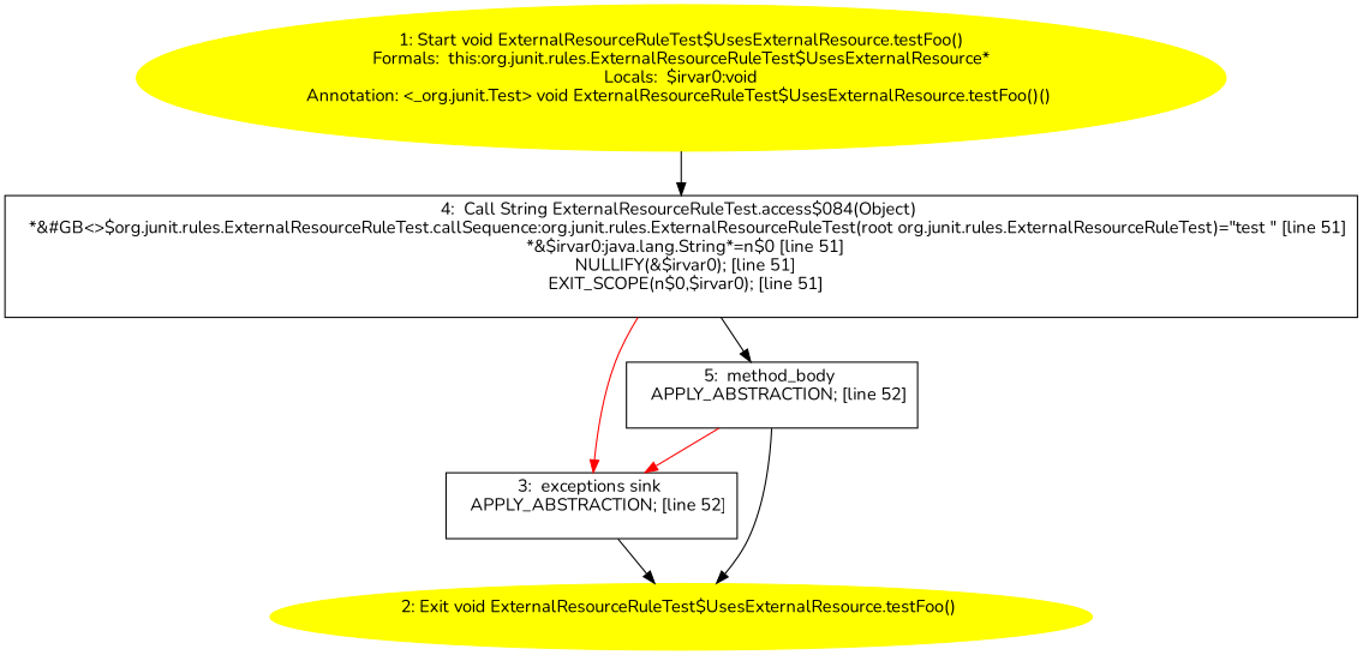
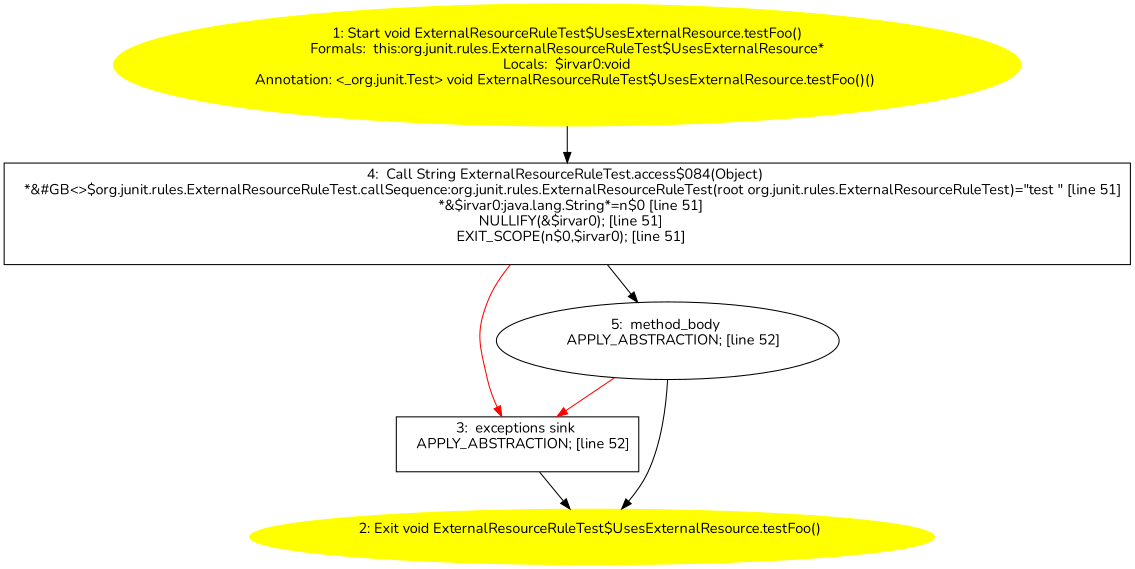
  digraph {
    fontname=Nunito
    node [fontname=Nunito shape=box]
    edge [fontname=Nunito]
    n1 [color=yellow label="1: Start void ExternalResourceRuleTest$UsesExternalResource.testFoo()\nFormals:  this:org.junit.rules.ExternalResourceRuleTest$UsesExternalResource*\nLocals:  $irvar0:void\nAnnotation: <_org.junit.Test> void ExternalResourceRuleTest$UsesExternalResource.testFoo()() \n  " style=filled shape=""]
    n2 [label="4:  Call String ExternalResourceRuleTest.access$084(Object) \n   *&#GB<>$org.junit.rules.ExternalResourceRuleTest.callSequence:org.junit.rules.ExternalResourceRuleTest(root org.junit.rules.ExternalResourceRuleTest)=\"test \" [line 51]\n  *&$irvar0:java.lang.String*=n$0 [line 51]\n  NULLIFY(&$irvar0); [line 51]\n  EXIT_SCOPE(n$0,$irvar0); [line 51]\n "]
    n3 [label="3:  exceptions sink \n   APPLY_ABSTRACTION; [line 52]\n "]
-   n4 [label="5:  method_body \n   APPLY_ABSTRACTION; [line 52]\n "]
+   n4 [label="5:  method_body \n   APPLY_ABSTRACTION; [line 52]\n " shape=ellipse]
    n5 [color=yellow label="2: Exit void ExternalResourceRuleTest$UsesExternalResource.testFoo() \n  " style=filled shape=""]
    n1 -> n2
    n2 -> n3 [color=red]
    n2 -> n4
    n3 -> n5
    n4 -> n3 [color=red]
    n4 -> n5
  }
